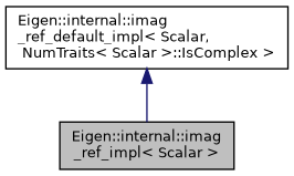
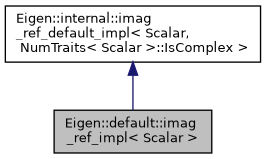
  digraph {
    node [color=black fontname=Helvetica fontsize=10 shape=record style=filled]
-   n1 [fillcolor=grey75 fontcolor=black height=0.2 label="Eigen::internal::imag\l_ref_impl\< Scalar \>" width=0.4]
+   n1 [fillcolor=grey75 fontcolor=black height=0.2 label="Eigen::default::imag\l_ref_impl\< Scalar \>" width=0.4]
    n2 [fillcolor=white height=0.2 label="Eigen::internal::imag\l_ref_default_impl\< Scalar,\l NumTraits\< Scalar \>::IsComplex \>" width=0.4]
    n2 -> n1 [color=midnightblue dir=back fontname=Helvetica fontsize=10 labelfontname=Helvetica labelfontsize=10 style=solid]
  }
